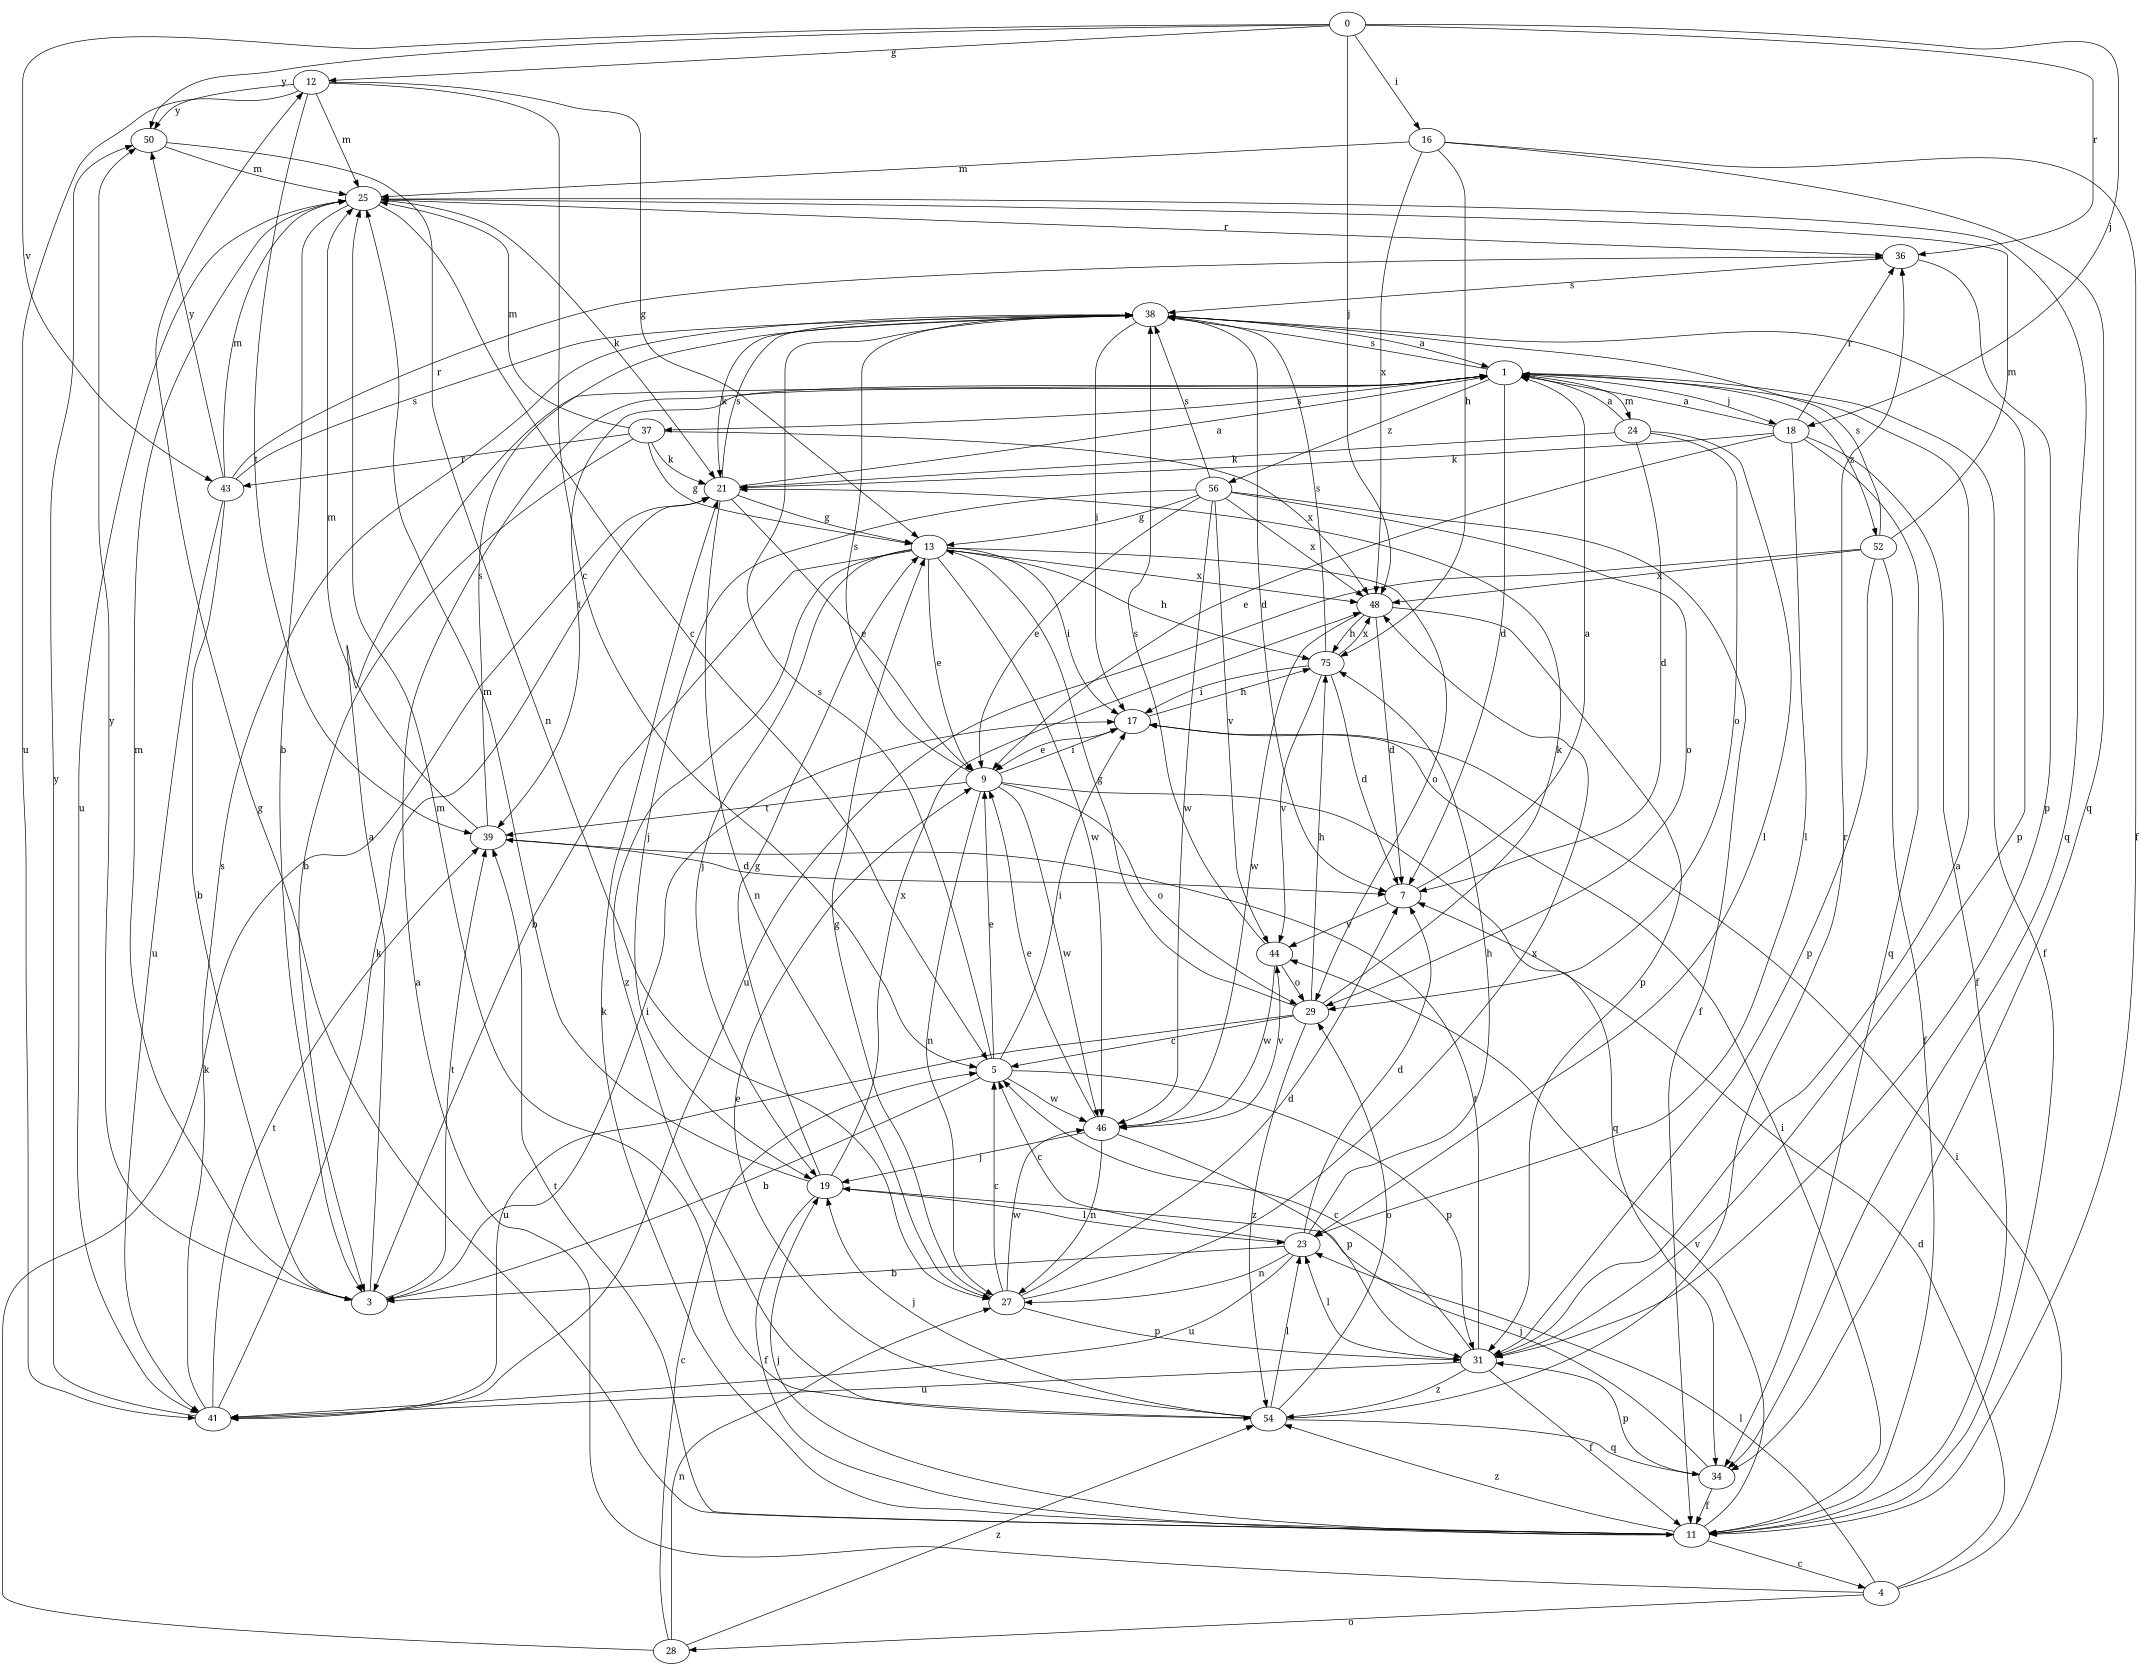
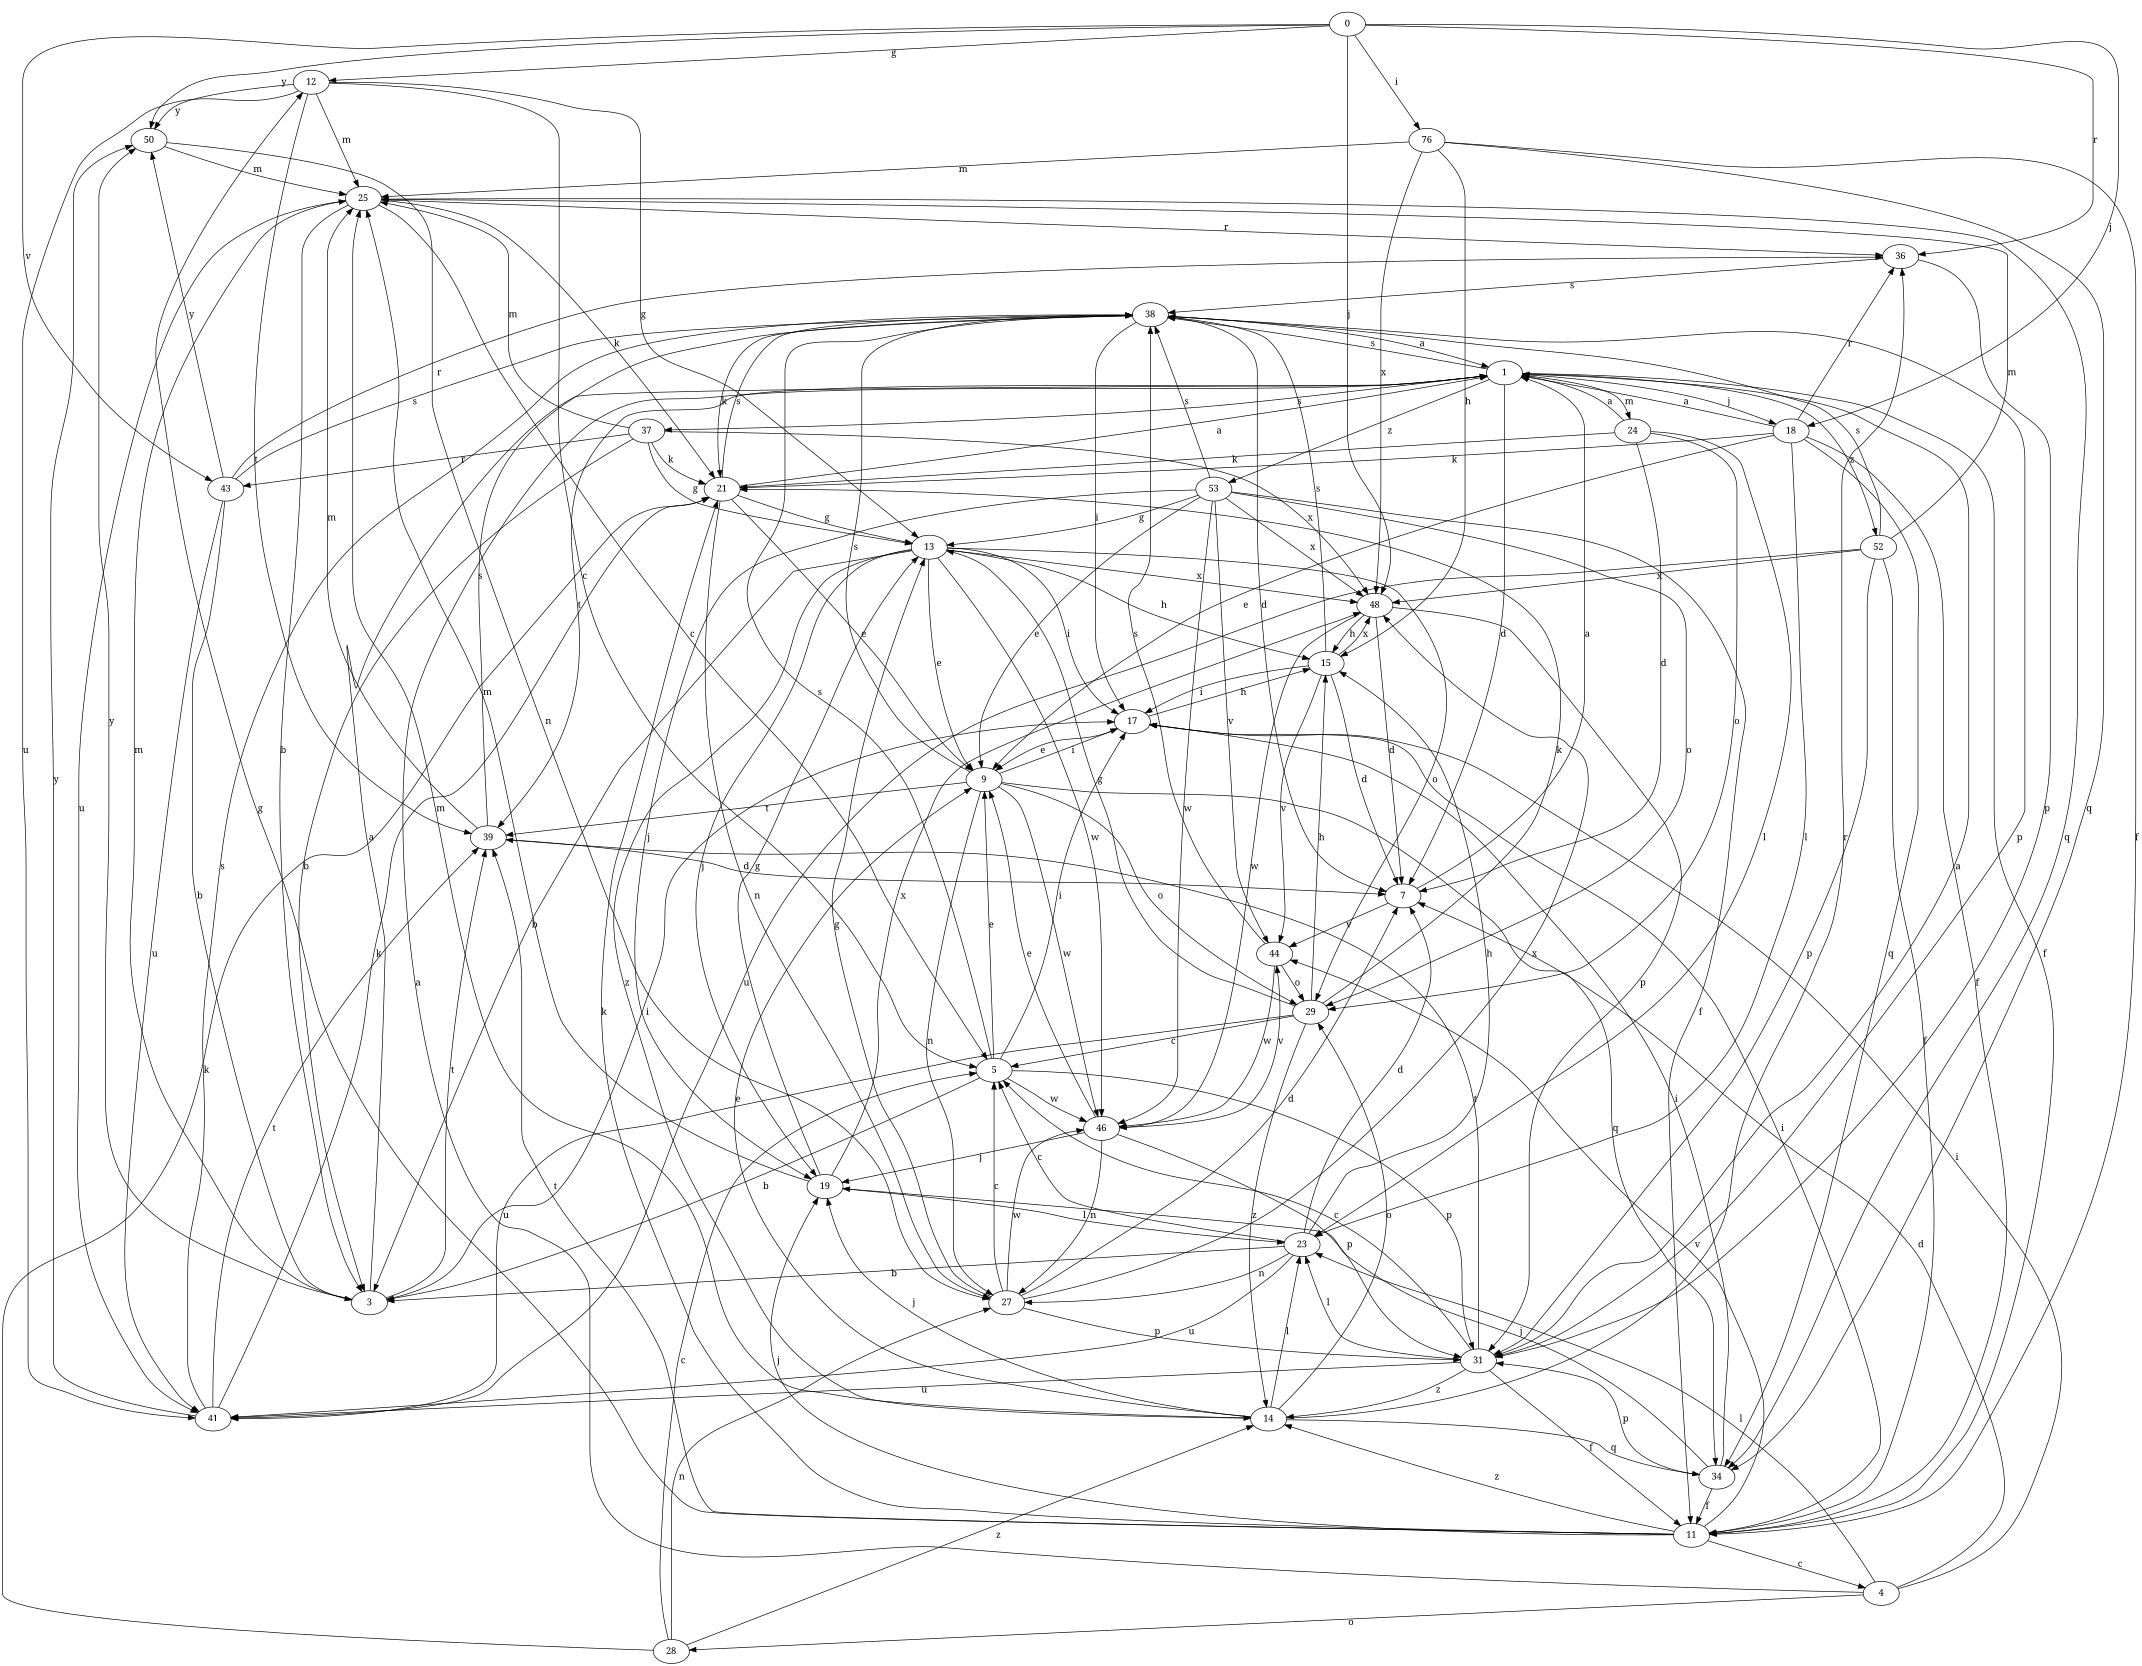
  strict digraph {
    fontname="Noto Serif"
    node [fontname="Noto Serif"]
    edge [fontname="Noto Serif"]
    0
    12
-   16
+   16 [label=76]
    18
    36
    43
    48
    50
    39
    25
    5
    13
    41
    11
    34
-   15 [label=75]
+   15
    1
    23
    9
    21
    38
    31
    3
    7
    46
    27
    24
    37
    52
-   53 [label=56]
+   53
    44
    17
    4
    19
-   54
+   54 [label=14]
    29
    28
    0 -> 12 [label=g]
    0 -> 16 [label=i]
    0 -> 18 [label=j]
    0 -> 36 [label=r]
    0 -> 43 [label=v]
    0 -> 48 [label=j]
    0 -> 50 [label=y]
    12 -> 50 [label=y]
    12 -> 39 [label=t]
    12 -> 25 [label=m]
    12 -> 5 [label=c]
    12 -> 13 [label=g]
    12 -> 41 [label=u]
    16 -> 48 [label=x]
    16 -> 25 [label=m]
    16 -> 11 [label=f]
    16 -> 34 [label=q]
    16 -> 15 [label=h]
    18 -> 36 [label=r]
    18 -> 11 [label=f]
    18 -> 34 [label=q]
    18 -> 1 [label=a]
    18 -> 23 [label=l]
    18 -> 9 [label=e]
    18 -> 21 [label=k]
    36 -> 38 [label=s]
    36 -> 31 [label=p]
    43 -> 36 [label=r]
    43 -> 50 [label=y]
-   43 -> 25 [label=m]
    43 -> 41 [label=u]
    43 -> 38 [label=s]
    43 -> 3 [label=b]
    48 -> 15 [label=h]
    48 -> 31 [label=p]
    48 -> 7 [label=d]
    48 -> 46 [label=w]
    50 -> 25 [label=m]
    50 -> 27 [label=n]
    39 -> 25 [label=m]
    39 -> 38 [label=s]
    39 -> 7 [label=d]
    25 -> 36 [label=r]
    25 -> 5 [label=c]
    25 -> 41 [label=u]
    25 -> 34 [label=q]
    25 -> 21 [label=k]
    25 -> 3 [label=b]
    5 -> 9 [label=e]
    5 -> 38 [label=s]
    5 -> 31 [label=p]
    5 -> 3 [label=b]
    5 -> 46 [label=w]
    5 -> 17 [label=i]
    13 -> 48 [label=x]
    13 -> 15 [label=h]
    13 -> 9 [label=e]
    13 -> 3 [label=b]
    13 -> 46 [label=w]
    13 -> 17 [label=i]
    13 -> 19 [label=j]
    13 -> 54 [label=z]
    13 -> 29 [label=o]
    41 -> 50 [label=y]
    41 -> 39 [label=t]
    41 -> 21 [label=k]
    41 -> 38 [label=s]
    11 -> 12 [label=g]
    11 -> 39 [label=t]
    11 -> 21 [label=k]
    11 -> 44 [label=v]
    11 -> 17 [label=i]
    11 -> 4 [label=c]
    11 -> 19 [label=j]
    11 -> 54 [label=z]
    34 -> 11 [label=f]
    34 -> 31 [label=p]
+   34 -> 17 [label=i]
    34 -> 19 [label=j]
    15 -> 48 [label=x]
    15 -> 38 [label=s]
    15 -> 7 [label=d]
    15 -> 44 [label=v]
    15 -> 17 [label=i]
    1 -> 18 [label=j]
    1 -> 39 [label=t]
    1 -> 11 [label=f]
    1 -> 38 [label=s]
    1 -> 7 [label=d]
    1 -> 24 [label=m]
    1 -> 37 [label=s]
    1 -> 52 [label=z]
    1 -> 53 [label=z]
    23 -> 5 [label=c]
    23 -> 41 [label=u]
    23 -> 15 [label=h]
    23 -> 3 [label=b]
    23 -> 7 [label=d]
    23 -> 27 [label=n]
    9 -> 39 [label=t]
    9 -> 34 [label=q]
    9 -> 38 [label=s]
    9 -> 46 [label=w]
    9 -> 27 [label=n]
    9 -> 17 [label=i]
    9 -> 29 [label=o]
    21 -> 13 [label=g]
    21 -> 1 [label=a]
    21 -> 9 [label=e]
    21 -> 38 [label=s]
    21 -> 27 [label=n]
    38 -> 1 [label=a]
    38 -> 21 [label=k]
    38 -> 31 [label=p]
    38 -> 7 [label=d]
    38 -> 17 [label=i]
    31 -> 39 [label=t]
    31 -> 5 [label=c]
    31 -> 41 [label=u]
    31 -> 11 [label=f]
    31 -> 1 [label=a]
    31 -> 23 [label=l]
    31 -> 54 [label=z]
    3 -> 50 [label=y]
    3 -> 39 [label=t]
    3 -> 25 [label=m]
    3 -> 1 [label=a]
    3 -> 17 [label=i]
    7 -> 1 [label=a]
    7 -> 44 [label=v]
    46 -> 9 [label=e]
    46 -> 31 [label=p]
    46 -> 27 [label=n]
    46 -> 44 [label=v]
    46 -> 19 [label=j]
    27 -> 48 [label=x]
    27 -> 5 [label=c]
    27 -> 13 [label=g]
    27 -> 31 [label=p]
    27 -> 7 [label=d]
    27 -> 46 [label=w]
    24 -> 1 [label=a]
    24 -> 23 [label=l]
    24 -> 21 [label=k]
    24 -> 7 [label=d]
    24 -> 29 [label=o]
    37 -> 43 [label=r]
    37 -> 48 [label=x]
    37 -> 25 [label=m]
    37 -> 13 [label=g]
    37 -> 21 [label=k]
    37 -> 3 [label=b]
    52 -> 48 [label=x]
    52 -> 25 [label=m]
    52 -> 41 [label=u]
    52 -> 11 [label=f]
    52 -> 38 [label=s]
    52 -> 31 [label=p]
    53 -> 48 [label=x]
    53 -> 13 [label=g]
    53 -> 11 [label=f]
    53 -> 9 [label=e]
    53 -> 38 [label=s]
    53 -> 46 [label=w]
    53 -> 44 [label=v]
    53 -> 19 [label=j]
    53 -> 29 [label=o]
    44 -> 38 [label=s]
    44 -> 46 [label=w]
    44 -> 29 [label=o]
    17 -> 15 [label=h]
    17 -> 9 [label=e]
    4 -> 1 [label=a]
    4 -> 23 [label=l]
    4 -> 7 [label=d]
    4 -> 17 [label=i]
    4 -> 28 [label=o]
    19 -> 48 [label=x]
    19 -> 25 [label=m]
    19 -> 13 [label=g]
-   19 -> 11 [label=f]
    19 -> 23 [label=l]
    54 -> 36 [label=r]
    54 -> 25 [label=m]
    54 -> 34 [label=q]
    54 -> 23 [label=l]
    54 -> 9 [label=e]
    54 -> 19 [label=j]
    54 -> 29 [label=o]
    29 -> 5 [label=c]
    29 -> 13 [label=g]
    29 -> 41 [label=u]
    29 -> 15 [label=h]
    29 -> 21 [label=k]
    29 -> 54 [label=z]
    28 -> 5 [label=c]
    28 -> 21 [label=k]
    28 -> 27 [label=n]
    28 -> 54 [label=z]
  }
